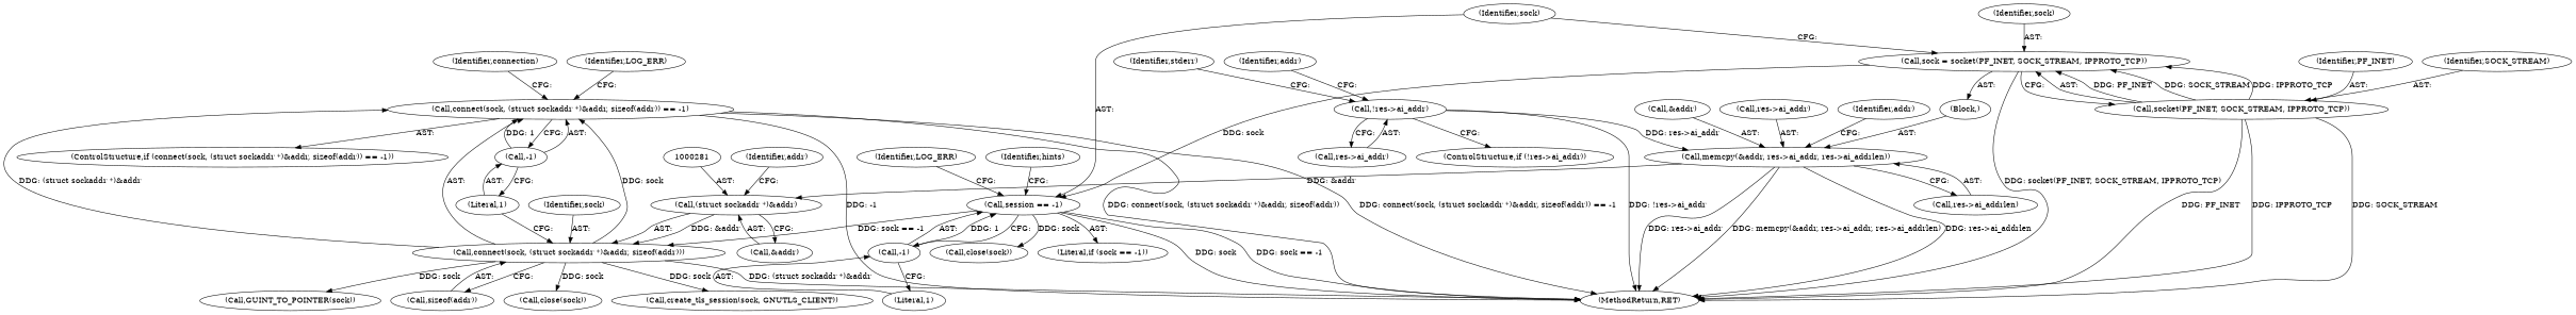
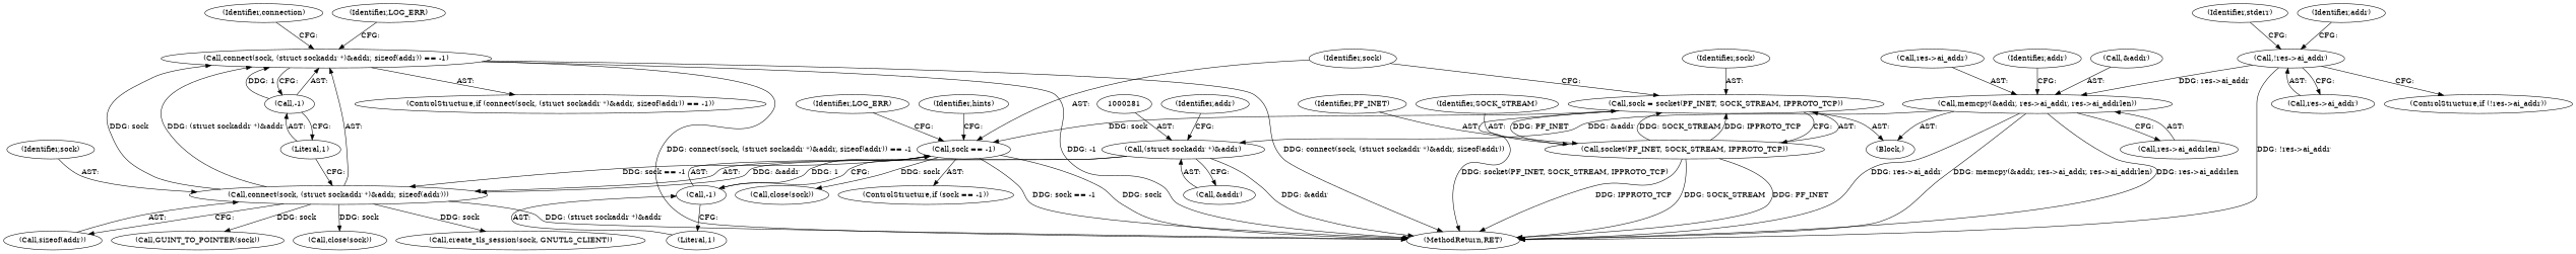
  digraph {
    n1 [label="(Call,connect(sock, (struct sockaddr *)&addr, sizeof(addr)) == -1)"]
    n2 [label="(Call,-1)"]
    n3 [label="(ControlStructure,if (connect(sock, (struct sockaddr *)&addr, sizeof(addr)) == -1))"]
    n4 [label="(MethodReturn,RET)"]
    n5 [label="(Literal,1)"]
    n6 [label="(Call,connect(sock, (struct sockaddr *)&addr, sizeof(addr)))"]
    n7 [label="(Call,sizeof(addr))"]
    n8 [label="(Call,GUINT_TO_POINTER(sock))"]
    n9 [label="(Call,close(sock))"]
    n10 [label="(Call,create_tls_session(sock, GNUTLS_CLIENT))"]
-   n11 [label="(Call,session == -1)"]
+   n11 [label="(Call,sock == -1)"]
    n12 [label="(Call,-1)"]
    n13 [label="(Call,close(sock))"]
-   n14 [label="(Literal,if (sock == -1))"]
+   n14 [label="(ControlStructure,if (sock == -1))"]
    n15 [label="(Literal,1)"]
    n16 [label="(Call,sock = socket(PF_INET, SOCK_STREAM, IPPROTO_TCP))"]
    n17 [label="(Call,socket(PF_INET, SOCK_STREAM, IPPROTO_TCP))"]
    n18 [label="(Block,)"]
    n19 [label="(Call,(struct sockaddr *)&addr)"]
    n20 [label="(Call,&addr)"]
    n21 [label="(Call,memcpy(&addr, res->ai_addr, res->ai_addrlen))"]
    n22 [label="(Call,res->ai_addrlen)"]
    n23 [label="(Call,!res->ai_addr)"]
    n24 [label="(Call,res->ai_addr)"]
    n25 [label="(ControlStructure,if (!res->ai_addr))"]
    n26 [label="(Identifier,addr)"]
    n27 [label="(Identifier,sock)"]
    n28 [label="(Identifier,addr)"]
    n29 [label="(Identifier,stderr)"]
    n30 [label="(Identifier,addr)"]
    n31 [label="(Identifier,connection)"]
    n32 [label="(Identifier,LOG_ERR)"]
    n33 [label="(Identifier,PF_INET)"]
    n34 [label="(Identifier,SOCK_STREAM)"]
    n35 [label="(Identifier,sock)"]
    n36 [label="(Identifier,sock)"]
    n37 [label="(Call,&addr)"]
    n38 [label="(Call,res->ai_addr)"]
    n39 [label="(Identifier,LOG_ERR)"]
    n40 [label="(Identifier,hints)"]
    1000281
    n1 -> n2 [label="CFG: "]
    n1 -> n3 [label="AST: "]
    n1 -> n4 [label="DDG: -1"]
    n1 -> n4 [label="DDG: connect(sock, (struct sockaddr *)&addr, sizeof(addr))"]
    n1 -> n4 [label="DDG: connect(sock, (struct sockaddr *)&addr, sizeof(addr)) == -1"]
    n2 -> n1 [label="AST: "]
    n2 -> n1 [label="DDG: 1"]
    n2 -> n5 [label="CFG: "]
    n5 -> n2 [label="AST: "]
    n5 -> n6 [label="CFG: "]
    n6 -> n1 [label="AST: "]
    n6 -> n1 [label="DDG: sock"]
    n6 -> n1 [label="DDG: (struct sockaddr *)&addr"]
    n6 -> n4 [label="DDG: (struct sockaddr *)&addr"]
    n6 -> n7 [label="CFG: "]
    n6 -> n8 [label="DDG: sock"]
    n6 -> n9 [label="DDG: sock"]
    n6 -> n10 [label="DDG: sock"]
    n7 -> n6 [label="AST: "]
    n11 -> n4 [label="DDG: sock"]
    n11 -> n4 [label="DDG: sock == -1"]
    n11 -> n6 [label="DDG: sock == -1"]
    n11 -> n12 [label="CFG: "]
    n11 -> n13 [label="DDG: sock"]
    n11 -> n14 [label="AST: "]
    n12 -> n11 [label="AST: "]
    n12 -> n11 [label="DDG: 1"]
    n12 -> n15 [label="CFG: "]
    n15 -> n12 [label="AST: "]
    n16 -> n4 [label="DDG: socket(PF_INET, SOCK_STREAM, IPPROTO_TCP)"]
    n16 -> n11 [label="DDG: sock"]
    n16 -> n17 [label="CFG: "]
    n16 -> n18 [label="AST: "]
    n17 -> n4 [label="DDG: SOCK_STREAM"]
    n17 -> n4 [label="DDG: PF_INET"]
    n17 -> n4 [label="DDG: IPPROTO_TCP"]
    n17 -> n16 [label="AST: "]
    n17 -> n16 [label="DDG: PF_INET"]
    n17 -> n16 [label="DDG: SOCK_STREAM"]
    n17 -> n16 [label="DDG: IPPROTO_TCP"]
+   n19 -> n4 [label="DDG: &addr"]
    n19 -> n6 [label="AST: "]
    n19 -> n6 [label="DDG: &addr"]
    n19 -> n20 [label="CFG: "]
    n20 -> n19 [label="AST: "]
    n21 -> n4 [label="DDG: memcpy(&addr, res->ai_addr, res->ai_addrlen)"]
    n21 -> n4 [label="DDG: res->ai_addrlen"]
    n21 -> n4 [label="DDG: res->ai_addr"]
-   n18 -> n21 [label="AST: "]
+   n21 -> n18 [label="AST: "]
    n21 -> n19 [label="DDG: &addr"]
    n21 -> n22 [label="CFG: "]
    n22 -> n21 [label="AST: "]
    n23 -> n4 [label="DDG: !res->ai_addr"]
    n23 -> n21 [label="DDG: res->ai_addr"]
    n23 -> n24 [label="CFG: "]
    n23 -> n25 [label="CFG: "]
    n24 -> n23 [label="AST: "]
    n26 -> n19 [label="CFG: "]
    n27 -> n11 [label="AST: "]
    n27 -> n16 [label="CFG: "]
    n28 -> n21 [label="CFG: "]
    n29 -> n23 [label="CFG: "]
    n30 -> n23 [label="CFG: "]
    n31 -> n1 [label="CFG: "]
    n32 -> n11 [label="CFG: "]
    n33 -> n17 [label="AST: "]
    n34 -> n17 [label="AST: "]
    n35 -> n16 [label="AST: "]
    n36 -> n6 [label="AST: "]
    n37 -> n21 [label="AST: "]
    n38 -> n21 [label="AST: "]
    n39 -> n1 [label="CFG: "]
    n40 -> n11 [label="CFG: "]
    1000281 -> n19 [label="AST: "]
  }
